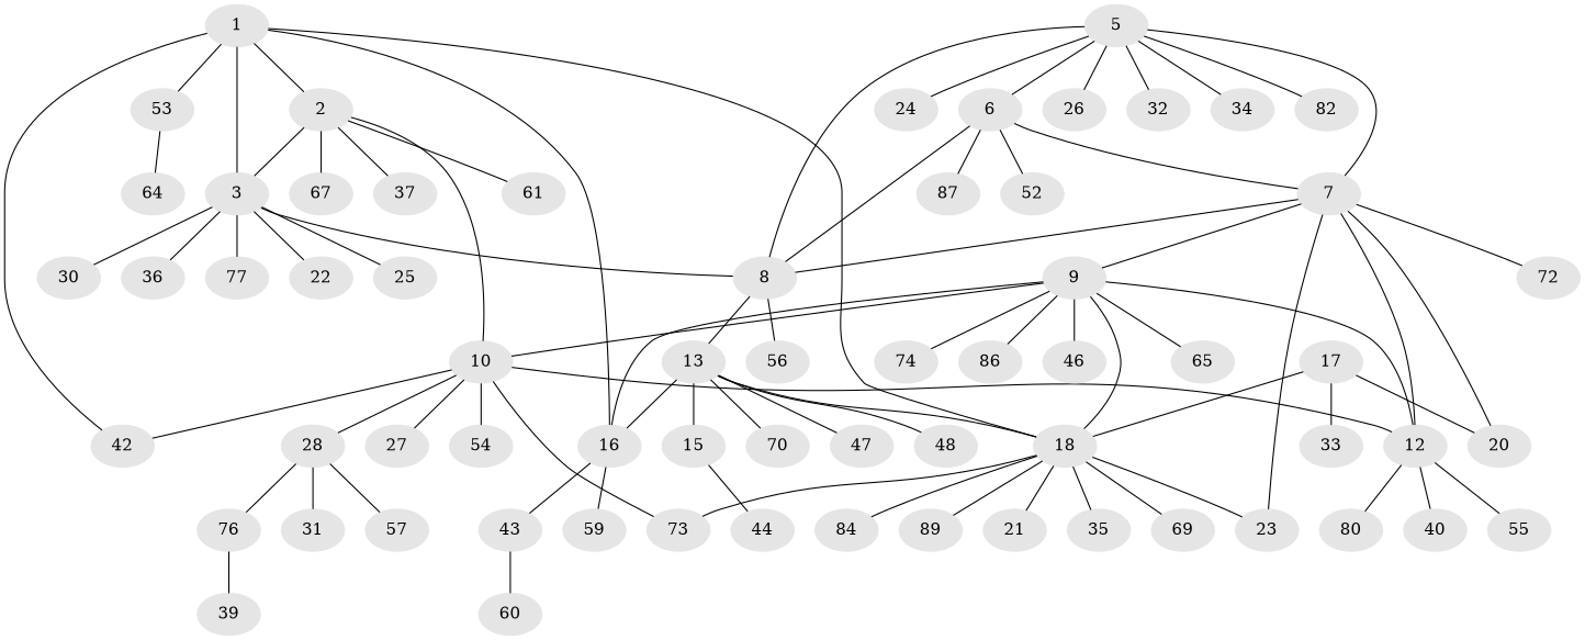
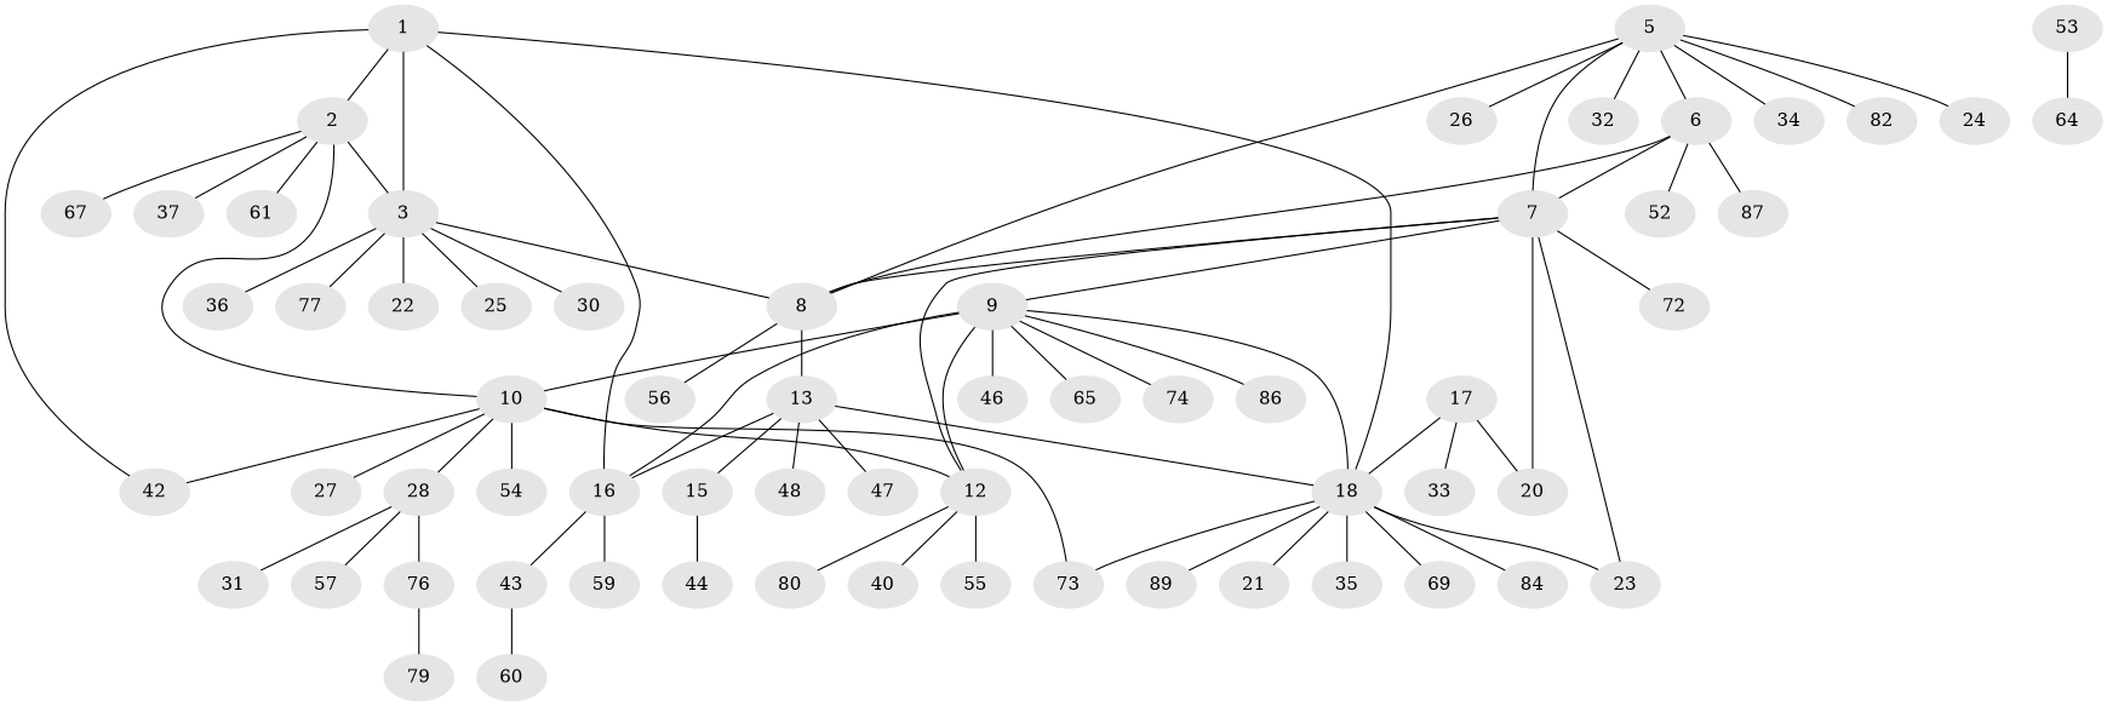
  graph {
    node [color=gray90 style=filled]
    1 [super="+62"]
    2 [super="+38"]
    3 [super="+4"]
    16 [super="+75"]
    18 [super="+19"]
    42
    53
    10 [super="+45"]
    37
    61
    67
    8 [super="+85"]
    22
    25
    30 [super="+50"]
    36
    77
    43
    59
    23 [super="+39"]
    73
    21
    35
    69
    84
    89
    64 [super="+78"]
    12 [super="+68"]
    27
    28 [super="+66"]
    54
    13 [super="+14"]
    56
    5 [super="+51"]
    6 [super="+41"]
    7 [super="+29"]
    24 [super="+81"]
    26
    32
    34
    82
    52
    87
    9 [super="+11"]
    20 [super="+88"]
    72
    46
    65
    74 [super="+83"]
    86
    40
    55
    80
    15 [super="+49"]
    47 [super="+58"]
    48
-   70
    31
    57
    76
    44
    60
    17 [super="+63"]
    33 [super="+71"]
-   79 [label=39]
+   79
    1 -- 2
    1 -- 3 [weight=2]
    1 -- 16
    1 -- 18
    1 -- 42
-   1 -- 53
    2 -- 3 [weight=2]
    2 -- 10
    2 -- 37
    2 -- 61
    2 -- 67
    3 -- 8
    3 -- 22
    3 -- 25
    3 -- 30
    3 -- 36
    3 -- 77
    16 -- 43
    16 -- 59
    18 -- 23
    18 -- 73
    18 -- 21
    18 -- 35
    18 -- 69
    18 -- 84
    18 -- 89
    53 -- 64
    10 -- 42
    10 -- 73
    10 -- 12
    10 -- 27
    10 -- 28
    10 -- 54
    8 -- 13
    8 -- 56
    43 -- 60
    12 -- 40
    12 -- 55
    12 -- 80
    28 -- 31
    28 -- 57
    28 -- 76
    13 -- 16 [weight=2]
    13 -- 18
    13 -- 15 [weight=2]
    13 -- 47
    13 -- 48
-   13 -- 70
    5 -- 8
    5 -- 6
    5 -- 7
    5 -- 24
    5 -- 26
    5 -- 32
    5 -- 34
    5 -- 82
    6 -- 8
    6 -- 7
    6 -- 52
    6 -- 87
    7 -- 8
    7 -- 23
    7 -- 12
    7 -- 9
    7 -- 20
    7 -- 72
    9 -- 16
    9 -- 18
    9 -- 10 [weight=2]
    9 -- 12 [weight=2]
    9 -- 46
    9 -- 65
    9 -- 74
    9 -- 86
    15 -- 44
    76 -- 79
    17 -- 18 [weight=2]
    17 -- 20
    17 -- 33
  }
